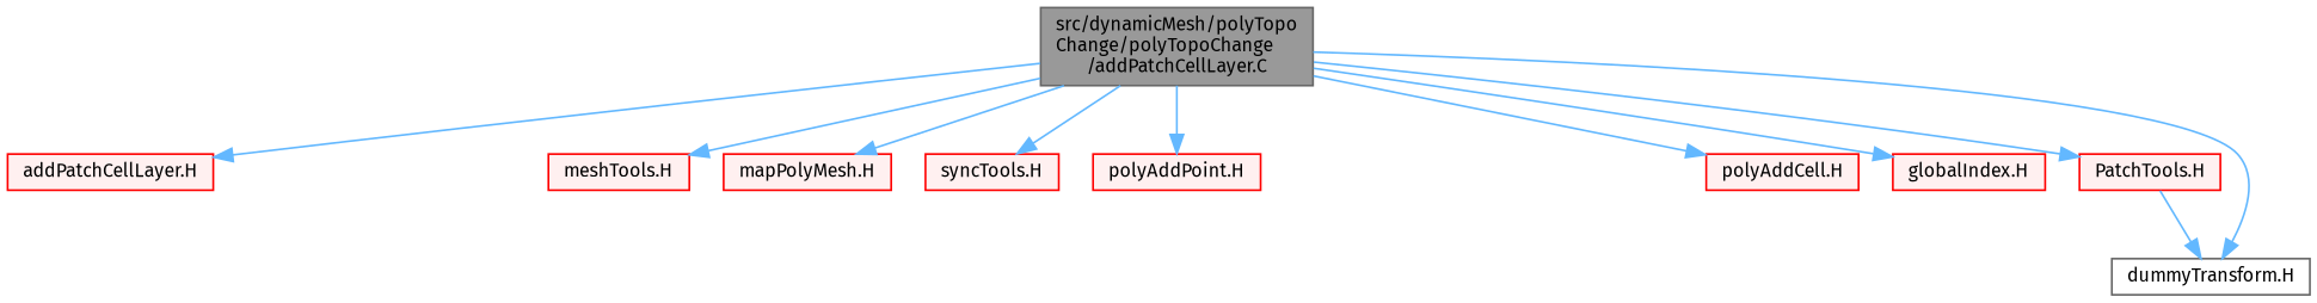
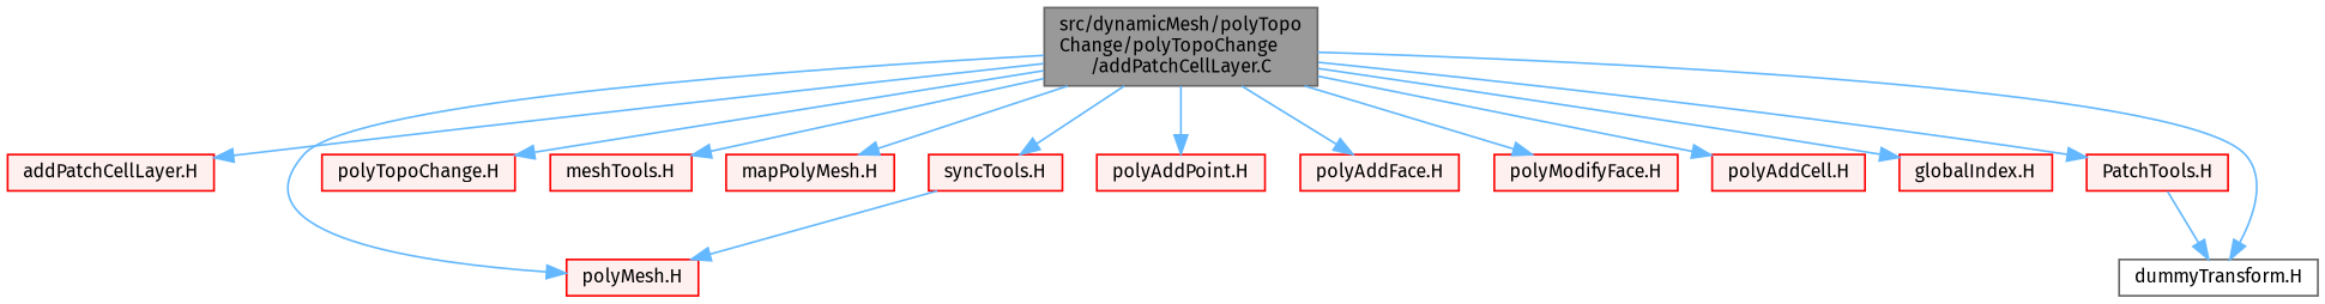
  digraph {
    fontname="Fira Sans"
    node [color=red fillcolor="#FFF0F0" fontname="Fira Sans" fontsize=10 shape=box style=filled]
    edge [color=steelblue1 fontname="Fira Sans" fontsize=10 labelfontname=Helvetica labelfontsize=10 style=solid]
    n1 [color=gray40 fillcolor=grey60 fontcolor=black height=0.2 label="src/dynamicMesh/polyTopo\lChange/polyTopoChange\l/addPatchCellLayer.C" width=0.4]
    n2 [height=0.2 label="addPatchCellLayer.H" width=0.4]
+   n3 [height=0.2 label="polyMesh.H" width=0.4]
+   n4 [height=0.2 label="polyTopoChange.H" width=0.4]
    n5 [height=0.2 label="meshTools.H" width=0.4]
    n6 [height=0.2 label="mapPolyMesh.H" width=0.4]
    n7 [height=0.2 label="syncTools.H" width=0.4]
    n8 [height=0.2 label="polyAddPoint.H" width=0.4]
+   n9 [height=0.2 label="polyAddFace.H" width=0.4]
+   n10 [height=0.2 label="polyModifyFace.H" width=0.4]
    n11 [height=0.2 label="polyAddCell.H" width=0.4]
    n12 [height=0.2 label="globalIndex.H" width=0.4]
    n13 [height=0.2 label="PatchTools.H" width=0.4]
    n14 [color=grey40 fillcolor=white height=0.2 label="dummyTransform.H" width=0.4]
    n1 -> n2
+   n1 -> n3
+   n1 -> n4
    n1 -> n5
    n1 -> n6
    n1 -> n7
    n1 -> n8
+   n1 -> n9
+   n1 -> n10
    n1 -> n11
    n1 -> n12
    n1 -> n13
    n1 -> n14
+   n7 -> n3
    n13 -> n14
  }
